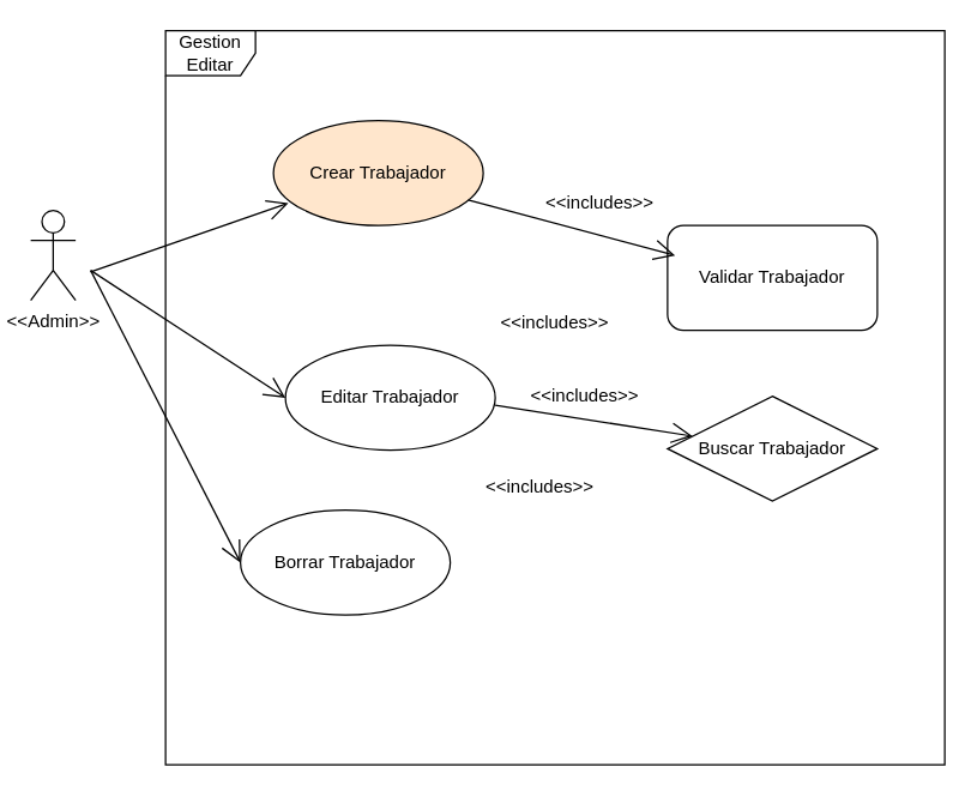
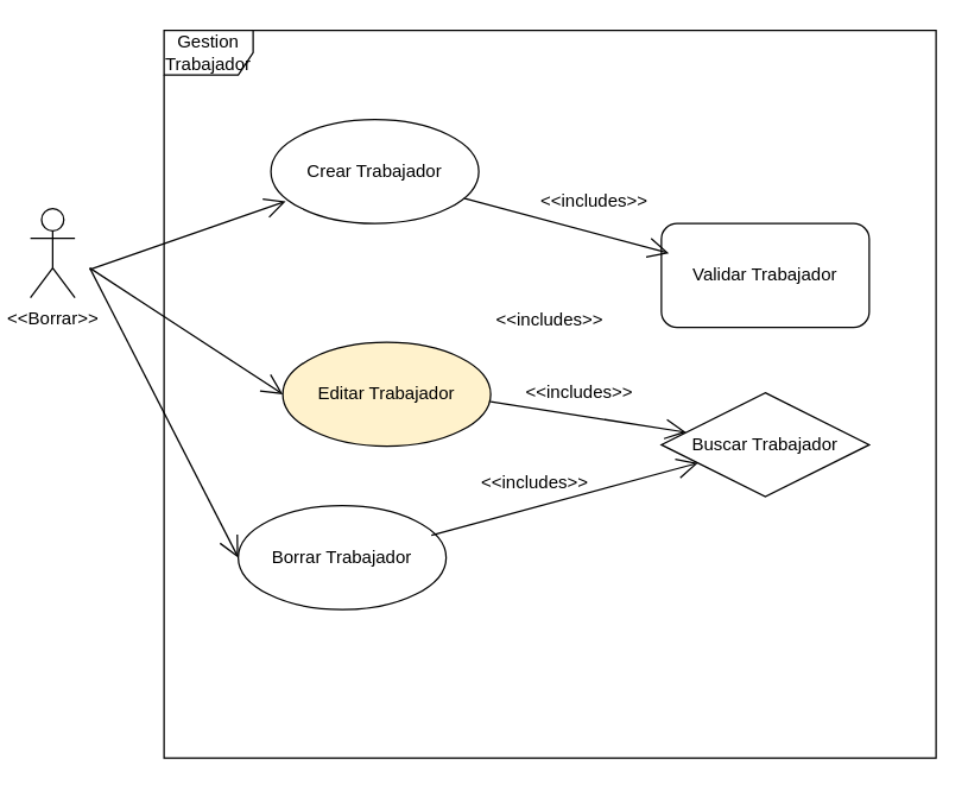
  <mxCell id="0" />
  <mxCell id="1" parent="0" />
- <mxCell id="2" value="&amp;lt;&amp;lt;Admin&amp;gt;&amp;gt;" style="shape=umlActor;verticalLabelPosition=bottom;verticalAlign=top;html=1;outlineConnect=0;" parent="1" vertex="1"><mxGeometry x="20" y="140" width="30" height="60" as="geometry" /></mxCell>
- <mxCell id="3" value="Gestion Editar" style="shape=umlFrame;whiteSpace=wrap;html=1;pointerEvents=0;" parent="1" vertex="1"><mxGeometry x="110" y="20" width="520" height="490" as="geometry" /></mxCell>
+ <mxCell id="2" value="&amp;lt;&amp;lt;Borrar&amp;gt;&amp;gt;" style="shape=umlActor;verticalLabelPosition=bottom;verticalAlign=top;html=1;outlineConnect=0;" parent="1" vertex="1"><mxGeometry x="20" y="140" width="30" height="60" as="geometry" /></mxCell>
+ <mxCell id="3" value="Gestion Trabajador" style="shape=umlFrame;whiteSpace=wrap;html=1;pointerEvents=0;" parent="1" vertex="1"><mxGeometry x="110" y="20" width="520" height="490" as="geometry" /></mxCell>
  <mxCell id="4" value="" style="endArrow=open;endFill=1;endSize=12;html=1;rounded=0;entryX=0;entryY=0.5;entryDx=0;entryDy=0;" parent="1" edge="1" target="5"><mxGeometry width="160" relative="1" as="geometry"><mxPoint x="60" y="180" as="sourcePoint" /><mxPoint x="150" y="175" as="targetPoint" /></mxGeometry></mxCell>
  <mxCell id="5" value="Borrar Trabajador" style="ellipse;whiteSpace=wrap;html=1;" parent="1" vertex="1"><mxGeometry x="160" y="340" width="140" height="70" as="geometry" /></mxCell>
  <mxCell id="6" value="Buscar Trabajador" style="rhombus;whiteSpace=wrap;html=1;" parent="1" vertex="1"><mxGeometry x="445" y="264" width="140" height="70" as="geometry" /></mxCell>
+ <mxCell id="7" value="" style="endArrow=open;endFill=1;endSize=12;html=1;rounded=0;exitX=0.929;exitY=0.286;exitDx=0;exitDy=0;exitPerimeter=0;" parent="1" source="5" target="6" edge="1"><mxGeometry width="160" relative="1" as="geometry"><mxPoint x="260" y="140" as="sourcePoint" /><mxPoint x="420" y="140" as="targetPoint" /></mxGeometry></mxCell>
  <mxCell id="8" value="&amp;lt;&amp;lt;includes&amp;gt;&amp;gt;" style="text;html=1;strokeColor=none;fillColor=none;align=center;verticalAlign=middle;whiteSpace=wrap;rounded=0;" parent="1" vertex="1"><mxGeometry x="330" y="310" width="60" height="30" as="geometry" /></mxCell>
  <mxCell id="9" value="" style="endArrow=open;endFill=1;endSize=12;html=1;rounded=0;entryX=0;entryY=0.5;entryDx=0;entryDy=0;" edge="1" parent="1" target="10"><mxGeometry width="160" relative="1" as="geometry"><mxPoint x="60" y="180" as="sourcePoint" /><mxPoint x="160" y="70.5" as="targetPoint" /></mxGeometry></mxCell>
- <mxCell id="10" value="Editar Trabajador" style="ellipse;whiteSpace=wrap;html=1;" vertex="1" parent="1"><mxGeometry x="190" y="230" width="140" height="70" as="geometry" /></mxCell>
+ <mxCell id="10" value="Editar Trabajador" style="ellipse;whiteSpace=wrap;html=1;fillColor=#fff2cc;" vertex="1" parent="1"><mxGeometry x="190" y="230" width="140" height="70" as="geometry" /></mxCell>
  <mxCell id="11" value="" style="endArrow=open;endFill=1;endSize=12;html=1;rounded=0;exitX=0.929;exitY=0.286;exitDx=0;exitDy=0;exitPerimeter=0;" edge="1" parent="1" target="6"><mxGeometry width="160" relative="1" as="geometry"><mxPoint x="330" y="270" as="sourcePoint" /><mxPoint x="466" y="228" as="targetPoint" /></mxGeometry></mxCell>
  <mxCell id="12" value="&amp;lt;&amp;lt;includes&amp;gt;&amp;gt;" style="text;html=1;strokeColor=none;fillColor=none;align=center;verticalAlign=middle;whiteSpace=wrap;rounded=0;" vertex="1" parent="1"><mxGeometry x="360" y="249" width="60" height="30" as="geometry" /></mxCell>
  <mxCell id="13" value="Validar Trabajador" style="whiteSpace=wrap;html=1;rounded=1;" vertex="1" parent="1"><mxGeometry x="445" y="150" width="140" height="70" as="geometry" /></mxCell>
  <mxCell id="14" value="&amp;lt;&amp;lt;includes&amp;gt;&amp;gt;" style="text;html=1;strokeColor=none;fillColor=none;align=center;verticalAlign=middle;whiteSpace=wrap;rounded=0;" vertex="1" parent="1"><mxGeometry x="340" y="200" width="60" height="30" as="geometry" /></mxCell>
  <mxCell id="15" value="&amp;lt;&amp;lt;includes&amp;gt;&amp;gt;" style="text;html=1;strokeColor=none;fillColor=none;align=center;verticalAlign=middle;whiteSpace=wrap;rounded=0;" vertex="1" parent="1"><mxGeometry x="370" y="120" width="60" height="30" as="geometry" /></mxCell>
- <mxCell id="16" value="Crear Trabajador" style="ellipse;whiteSpace=wrap;html=1;fillColor=#ffe6cc;" vertex="1" parent="1"><mxGeometry x="182" y="80" width="140" height="70" as="geometry" /></mxCell>
+ <mxCell id="16" value="Crear Trabajador" style="ellipse;whiteSpace=wrap;html=1;" vertex="1" parent="1"><mxGeometry x="182" y="80" width="140" height="70" as="geometry" /></mxCell>
  <mxCell id="17" value="" style="endArrow=open;endFill=1;endSize=12;html=1;rounded=0;exitX=0.95;exitY=0.3;exitDx=0;exitDy=0;exitPerimeter=0;entryX=0.071;entryY=0.786;entryDx=0;entryDy=0;entryPerimeter=0;" edge="1" parent="1" target="16"><mxGeometry width="160" relative="1" as="geometry"><mxPoint x="60" y="181" as="sourcePoint" /><mxPoint x="182" y="184" as="targetPoint" /></mxGeometry></mxCell>
  <mxCell id="18" value="" style="endArrow=open;endFill=1;endSize=12;html=1;rounded=0;exitX=0.929;exitY=0.286;exitDx=0;exitDy=0;exitPerimeter=0;entryX=0.036;entryY=0.286;entryDx=0;entryDy=0;entryPerimeter=0;" edge="1" parent="1" target="13"><mxGeometry width="160" relative="1" as="geometry"><mxPoint x="312" y="133" as="sourcePoint" /><mxPoint x="430" y="152" as="targetPoint" /></mxGeometry></mxCell>
